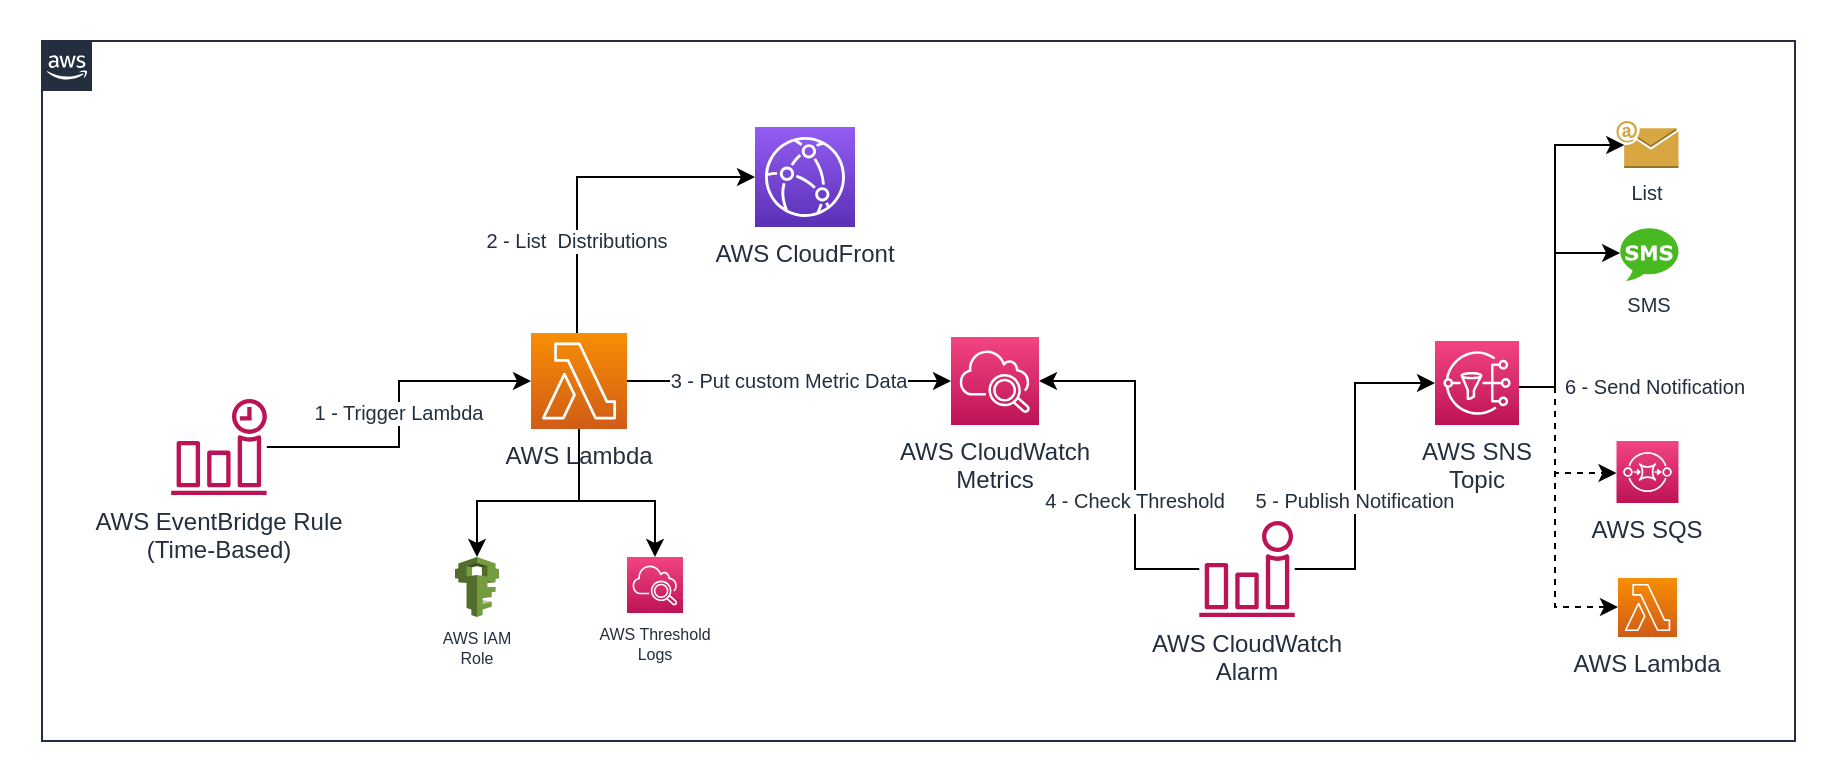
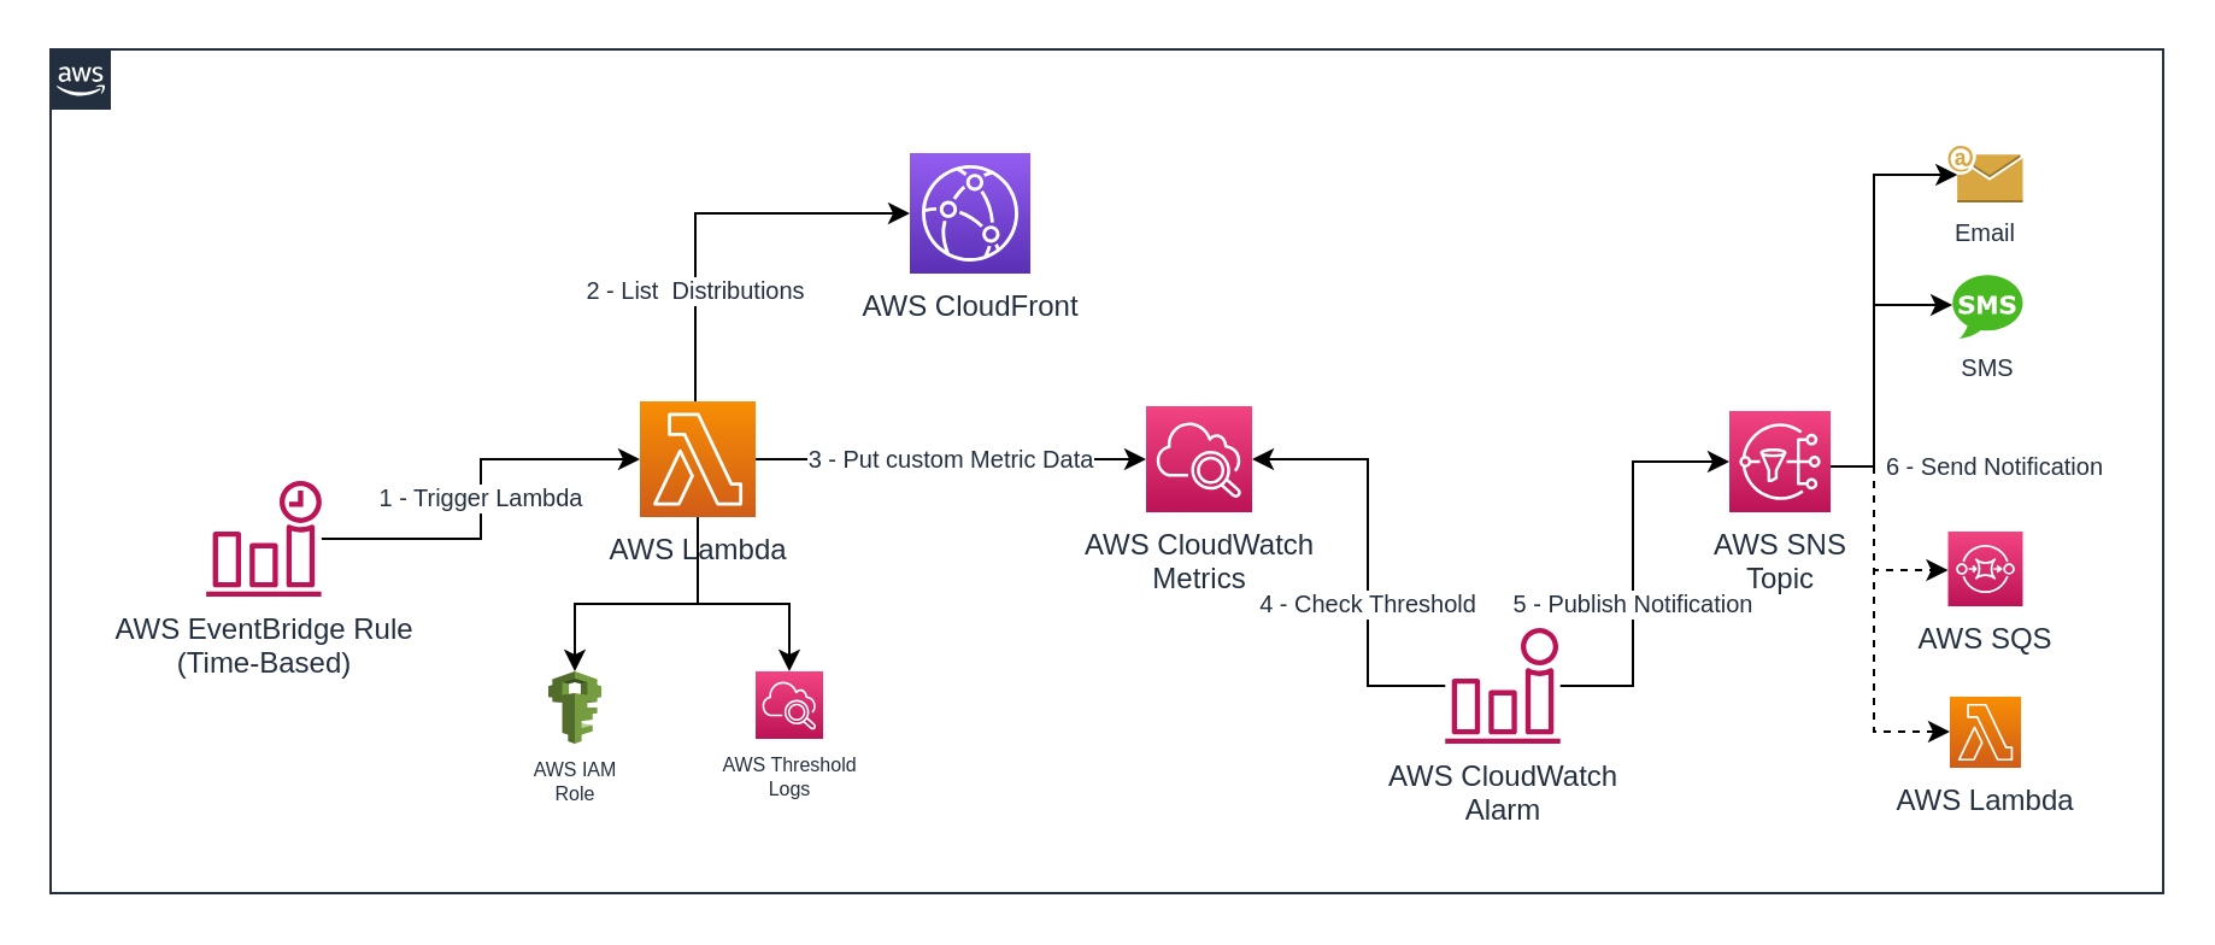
  <mxCell id="0" />
  <mxCell id="1" parent="0" />
  <mxCell id="2" value="" style="points=[[0,0],[0.25,0],[0.5,0],[0.75,0],[1,0],[1,0.25],[1,0.5],[1,0.75],[1,1],[0.75,1],[0.5,1],[0.25,1],[0,1],[0,0.75],[0,0.5],[0,0.25]];outlineConnect=0;gradientColor=none;html=1;whiteSpace=wrap;fontSize=12;fontStyle=0;shape=mxgraph.aws4.group;grIcon=mxgraph.aws4.group_aws_cloud_alt;strokeColor=#232F3E;fillColor=none;verticalAlign=top;align=left;spacingLeft=30;fontColor=#232F3E;dashed=0;" parent="1" vertex="1"><mxGeometry x="20.5" y="20" width="876.5" height="350" as="geometry" /></mxCell>
  <mxCell id="3" value="2 - List&amp;nbsp; Distributions" style="edgeStyle=orthogonalEdgeStyle;rounded=0;orthogonalLoop=1;jettySize=auto;html=1;startArrow=none;startFill=0;fontSize=10;fontColor=#232F3E;" edge="1" parent="1" source="7" target="8"><mxGeometry x="-0.449" relative="1" as="geometry"><Array as="points"><mxPoint x="288" y="110" /><mxPoint x="288" y="110" /></Array><mxPoint as="offset" /></mxGeometry></mxCell>
  <mxCell id="4" value="3 - Put custom Metric Data" style="edgeStyle=orthogonalEdgeStyle;rounded=0;orthogonalLoop=1;jettySize=auto;html=1;startArrow=none;startFill=0;fontSize=10;fontColor=#232F3E;" edge="1" parent="1" source="7" target="10"><mxGeometry relative="1" as="geometry" /></mxCell>
  <mxCell id="5" style="edgeStyle=orthogonalEdgeStyle;rounded=0;orthogonalLoop=1;jettySize=auto;html=1;entryX=0.5;entryY=0;entryDx=0;entryDy=0;entryPerimeter=0;startArrow=none;startFill=0;endArrow=classic;endFill=1;fontSize=8;fontColor=#232F3E;" edge="1" parent="1" source="7" target="24"><mxGeometry relative="1" as="geometry"><Array as="points"><mxPoint x="289" y="250" /><mxPoint x="238" y="250" /></Array></mxGeometry></mxCell>
  <mxCell id="6" style="edgeStyle=orthogonalEdgeStyle;rounded=0;orthogonalLoop=1;jettySize=auto;html=1;startArrow=none;startFill=0;endArrow=classic;endFill=1;fontSize=8;fontColor=#232F3E;" edge="1" parent="1" source="7" target="25"><mxGeometry relative="1" as="geometry"><Array as="points"><mxPoint x="289" y="250" /><mxPoint x="327" y="250" /></Array></mxGeometry></mxCell>
  <mxCell id="7" value="AWS Lambda" style="outlineConnect=0;fontColor=#232F3E;gradientColor=#F78E04;gradientDirection=north;fillColor=#D05C17;strokeColor=#ffffff;dashed=0;verticalLabelPosition=bottom;verticalAlign=top;align=center;html=1;fontSize=12;fontStyle=0;aspect=fixed;shape=mxgraph.aws4.resourceIcon;resIcon=mxgraph.aws4.lambda;" vertex="1" parent="1"><mxGeometry x="265" y="166" width="48" height="48" as="geometry" /></mxCell>
  <mxCell id="8" value="AWS CloudFront" style="outlineConnect=0;fontColor=#232F3E;gradientColor=#945DF2;gradientDirection=north;fillColor=#5A30B5;strokeColor=#ffffff;dashed=0;verticalLabelPosition=bottom;verticalAlign=top;align=center;html=1;fontSize=12;fontStyle=0;aspect=fixed;shape=mxgraph.aws4.resourceIcon;resIcon=mxgraph.aws4.cloudfront;" vertex="1" parent="1"><mxGeometry x="377" y="62.99" width="50" height="50" as="geometry" /></mxCell>
  <mxCell id="9" value="4 - Check Threshold" style="edgeStyle=orthogonalEdgeStyle;rounded=0;orthogonalLoop=1;jettySize=auto;html=1;startArrow=classic;startFill=1;fontSize=10;fontColor=#232F3E;endArrow=none;endFill=0;" edge="1" parent="1" source="10" target="14"><mxGeometry x="0.241" relative="1" as="geometry"><Array as="points"><mxPoint x="567" y="190" /><mxPoint x="567" y="284" /></Array><mxPoint as="offset" /></mxGeometry></mxCell>
  <mxCell id="10" value="AWS CloudWatch&lt;br&gt;Metrics" style="outlineConnect=0;fontColor=#232F3E;gradientColor=#F34482;gradientDirection=north;fillColor=#BC1356;strokeColor=#ffffff;dashed=0;verticalLabelPosition=bottom;verticalAlign=top;align=center;html=1;fontSize=12;fontStyle=0;aspect=fixed;shape=mxgraph.aws4.resourceIcon;resIcon=mxgraph.aws4.cloudwatch_2;" vertex="1" parent="1"><mxGeometry x="475" y="168" width="44" height="44" as="geometry" /></mxCell>
  <mxCell id="11" value="1 - Trigger Lambda" style="edgeStyle=orthogonalEdgeStyle;rounded=0;orthogonalLoop=1;jettySize=auto;html=1;startArrow=none;startFill=0;fontSize=10;fontColor=#232F3E;" edge="1" parent="1" source="12" target="7"><mxGeometry relative="1" as="geometry" /></mxCell>
  <mxCell id="12" value="AWS EventBridge Rule &lt;br&gt;(Time-Based)" style="outlineConnect=0;fontColor=#232F3E;gradientColor=none;fillColor=#BC1356;strokeColor=none;dashed=0;verticalLabelPosition=bottom;verticalAlign=top;align=center;html=1;fontSize=12;fontStyle=0;aspect=fixed;pointerEvents=1;shape=mxgraph.aws4.event_time_based;" vertex="1" parent="1"><mxGeometry x="85" y="199" width="48" height="48" as="geometry" /></mxCell>
  <mxCell id="13" value="5 - Publish Notification" style="edgeStyle=orthogonalEdgeStyle;rounded=0;orthogonalLoop=1;jettySize=auto;html=1;startArrow=none;startFill=0;endArrow=classic;endFill=1;fontSize=10;fontColor=#232F3E;" edge="1" parent="1" source="14" target="19"><mxGeometry x="-0.214" relative="1" as="geometry"><Array as="points"><mxPoint x="677" y="284" /><mxPoint x="677" y="191" /></Array><mxPoint as="offset" /></mxGeometry></mxCell>
  <mxCell id="14" value="AWS CloudWatch&lt;br&gt;Alarm" style="outlineConnect=0;fontColor=#232F3E;gradientColor=none;fillColor=#BC1356;strokeColor=none;dashed=0;verticalLabelPosition=bottom;verticalAlign=top;align=center;html=1;fontSize=12;fontStyle=0;aspect=fixed;pointerEvents=1;shape=mxgraph.aws4.alarm;" vertex="1" parent="1"><mxGeometry x="599" y="260" width="48" height="48" as="geometry" /></mxCell>
  <mxCell id="15" style="edgeStyle=orthogonalEdgeStyle;rounded=0;orthogonalLoop=1;jettySize=auto;html=1;entryX=0.125;entryY=0.51;entryDx=0;entryDy=0;entryPerimeter=0;startArrow=none;startFill=0;endArrow=classic;endFill=1;fontSize=10;fontColor=#232F3E;" edge="1" parent="1" target="20"><mxGeometry relative="1" as="geometry"><mxPoint x="759" y="193" as="sourcePoint" /><Array as="points"><mxPoint x="777" y="193" /><mxPoint x="777" y="72" /></Array></mxGeometry></mxCell>
  <mxCell id="16" style="edgeStyle=orthogonalEdgeStyle;rounded=0;orthogonalLoop=1;jettySize=auto;html=1;startArrow=none;startFill=0;endArrow=classic;endFill=1;fontSize=10;fontColor=#232F3E;" edge="1" parent="1" target="21"><mxGeometry relative="1" as="geometry"><mxPoint x="759" y="193" as="sourcePoint" /><Array as="points"><mxPoint x="777" y="193" /><mxPoint x="777" y="126" /></Array></mxGeometry></mxCell>
  <mxCell id="17" style="edgeStyle=orthogonalEdgeStyle;rounded=0;orthogonalLoop=1;jettySize=auto;html=1;startArrow=none;startFill=0;endArrow=classic;endFill=1;fontSize=10;fontColor=#232F3E;dashed=1;" edge="1" parent="1" target="22"><mxGeometry relative="1" as="geometry"><mxPoint x="759" y="193" as="sourcePoint" /><Array as="points"><mxPoint x="777" y="193" /><mxPoint x="777" y="236" /></Array></mxGeometry></mxCell>
  <mxCell id="18" value="6 - Send Notification" style="edgeStyle=orthogonalEdgeStyle;rounded=0;orthogonalLoop=1;jettySize=auto;html=1;dashed=1;startArrow=none;startFill=0;endArrow=classic;endFill=1;fontSize=10;fontColor=#232F3E;" edge="1" parent="1"><mxGeometry x="-0.774" y="50" relative="1" as="geometry"><mxPoint x="759" y="193" as="sourcePoint" /><mxPoint x="808.5" y="303" as="targetPoint" /><Array as="points"><mxPoint x="777" y="193" /><mxPoint x="777" y="303" /></Array><mxPoint as="offset" /></mxGeometry></mxCell>
  <mxCell id="19" value="AWS SNS&lt;br&gt;Topic" style="outlineConnect=0;fontColor=#232F3E;gradientColor=#F34482;gradientDirection=north;fillColor=#BC1356;strokeColor=#ffffff;dashed=0;verticalLabelPosition=bottom;verticalAlign=top;align=center;html=1;fontSize=12;fontStyle=0;aspect=fixed;shape=mxgraph.aws4.resourceIcon;resIcon=mxgraph.aws4.sns;" vertex="1" parent="1"><mxGeometry x="717" y="170" width="42" height="42" as="geometry" /></mxCell>
- <mxCell id="20" value="List" style="outlineConnect=0;dashed=0;verticalLabelPosition=bottom;verticalAlign=top;align=center;html=1;shape=mxgraph.aws3.email;fillColor=#D9A741;gradientColor=none;fontSize=10;fontColor=#232F3E;" vertex="1" parent="1"><mxGeometry x="807.75" y="60" width="31" height="23.54" as="geometry" /></mxCell>
+ <mxCell id="20" value="Email" style="outlineConnect=0;dashed=0;verticalLabelPosition=bottom;verticalAlign=top;align=center;html=1;shape=mxgraph.aws3.email;fillColor=#D9A741;gradientColor=none;fontSize=10;fontColor=#232F3E;" vertex="1" parent="1"><mxGeometry x="807.75" y="60" width="31" height="23.54" as="geometry" /></mxCell>
  <mxCell id="21" value="SMS" style="dashed=0;outlineConnect=0;html=1;align=center;labelPosition=center;verticalLabelPosition=bottom;verticalAlign=top;shape=mxgraph.weblogos.sms;fillColor=#48B921;strokeColor=none;fontSize=10;fontColor=#232F3E;" vertex="1" parent="1"><mxGeometry x="809.55" y="112.99" width="29.2" height="27.01" as="geometry" /></mxCell>
  <mxCell id="22" value="AWS SQS" style="outlineConnect=0;fontColor=#232F3E;gradientColor=#F34482;gradientDirection=north;fillColor=#BC1356;strokeColor=#ffffff;dashed=0;verticalLabelPosition=bottom;verticalAlign=top;align=center;html=1;fontSize=12;fontStyle=0;aspect=fixed;shape=mxgraph.aws4.resourceIcon;resIcon=mxgraph.aws4.sqs;" vertex="1" parent="1"><mxGeometry x="807.75" y="220" width="31" height="31" as="geometry" /></mxCell>
  <mxCell id="23" value="AWS Lambda" style="outlineConnect=0;fontColor=#232F3E;gradientColor=#F78E04;gradientDirection=north;fillColor=#D05C17;strokeColor=#ffffff;dashed=0;verticalLabelPosition=bottom;verticalAlign=top;align=center;html=1;fontSize=12;fontStyle=0;aspect=fixed;shape=mxgraph.aws4.resourceIcon;resIcon=mxgraph.aws4.lambda;" vertex="1" parent="1"><mxGeometry x="808.5" y="288.5" width="29.5" height="29.5" as="geometry" /></mxCell>
  <mxCell id="24" value="AWS IAM &lt;br&gt;Role" style="outlineConnect=0;dashed=0;verticalLabelPosition=bottom;verticalAlign=top;align=center;html=1;shape=mxgraph.aws3.iam;fillColor=#759C3E;gradientColor=none;fontSize=8;fontColor=#232F3E;" vertex="1" parent="1"><mxGeometry x="227" y="278" width="22" height="30" as="geometry" /></mxCell>
  <mxCell id="25" value="AWS Threshold&lt;br style=&quot;font-size: 8px;&quot;&gt;Logs" style="outlineConnect=0;fontColor=#232F3E;gradientColor=#F34482;gradientDirection=north;fillColor=#BC1356;strokeColor=#ffffff;dashed=0;verticalLabelPosition=bottom;verticalAlign=top;align=center;html=1;fontSize=8;fontStyle=0;aspect=fixed;shape=mxgraph.aws4.resourceIcon;resIcon=mxgraph.aws4.cloudwatch_2;" vertex="1" parent="1"><mxGeometry x="313" y="278" width="28" height="28" as="geometry" /></mxCell>
